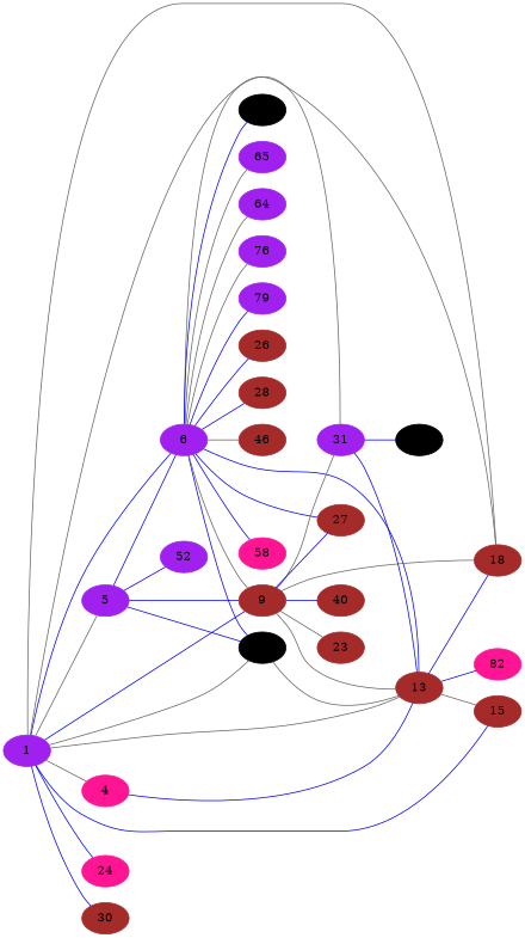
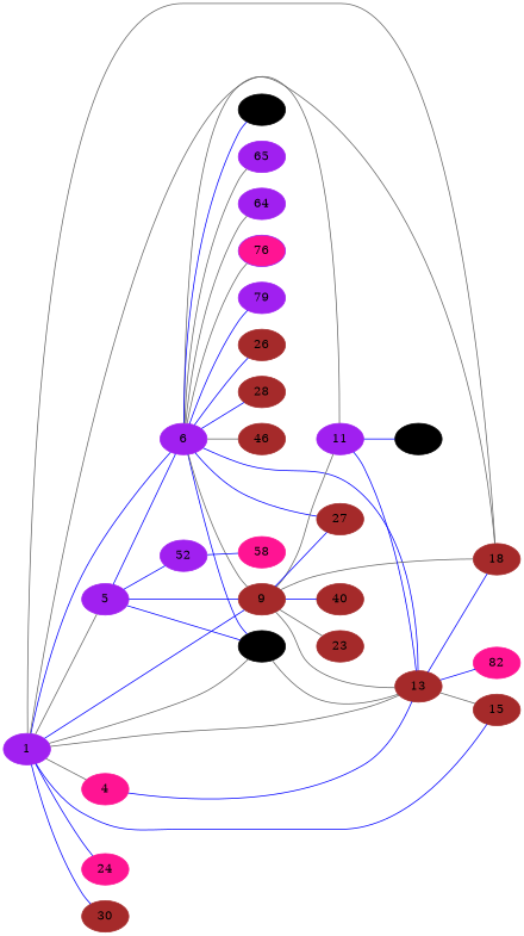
  graph {
    rankdir=LR
    node [color=brown style=filled]
    edge [color=blue]
    1 [color=purple super="+3+75+70+31+2+29"]
    4 [color=deeppink super="+67+54"]
    5 [color=purple super="+7"]
    6 [color=purple super="+20+77+60+64+47+34"]
    8 [color=black super="+37+71"]
    9 [super="+10+12+33"]
-   11 [color=purple label=31]
+   11 [color=purple]
    13 [super="+36+32+14+68+45"]
    15 [super="+39+61+86+88+42"]
    18 [super="+19"]
    24 [color=deeppink]
    30
    52 [color=purple]
    26
    27 [super="+85"]
    28 [super="+43"]
    46
    55 [color=black]
    58 [color=deeppink super="+59"]
    65 [color=purple]
    n21 [color=purple label=64]
-   76 [color=purple]
+   76 [color=purple fillcolor=deeppink]
    79 [color=purple]
    23
    40 [super="+72+53"]
    35 [color=black super="+51+38"]
    82 [color=deeppink]
    1 -- 4 [color=gray40 weight=3]
    1 -- 5 [color=gray40]
    1 -- 6
    1 -- 8 [color=gray40]
    1 -- 9
    1 -- 11 [color=gray40]
    1 -- 13 [color=gray40 weight=2]
    1 -- 15
    1 -- 18 [color=gray40]
    1 -- 24
    1 -- 30
    4 -- 13
    5 -- 6 [weight=2]
    5 -- 8 [weight=2]
    5 -- 9
    5 -- 52
    6 -- 8
    6 -- 9 [color=gray40]
    6 -- 13 [weight=2]
    6 -- 18 [color=gray40 weight=2]
    6 -- 26
    6 -- 27
    6 -- 28
    6 -- 46 [color=gray40]
    6 -- 55
-   6 -- 58
+   52 -- 58
    6 -- 65 [color=gray40]
    6 -- n21 [color=gray40]
    6 -- 76 [color=gray40]
    6 -- 79
    8 -- 13 [color=gray40]
    9 -- 11 [color=gray40 weight=3]
    9 -- 13 [color=gray40]
    9 -- 18 [color=gray40 weight=2]
    9 -- 27
    9 -- 23 [color=gray40]
    9 -- 40
    11 -- 13
    11 -- 35
    13 -- 15 [color=gray40 weight=2]
    13 -- 18 [weight=2]
    13 -- 82
  }
